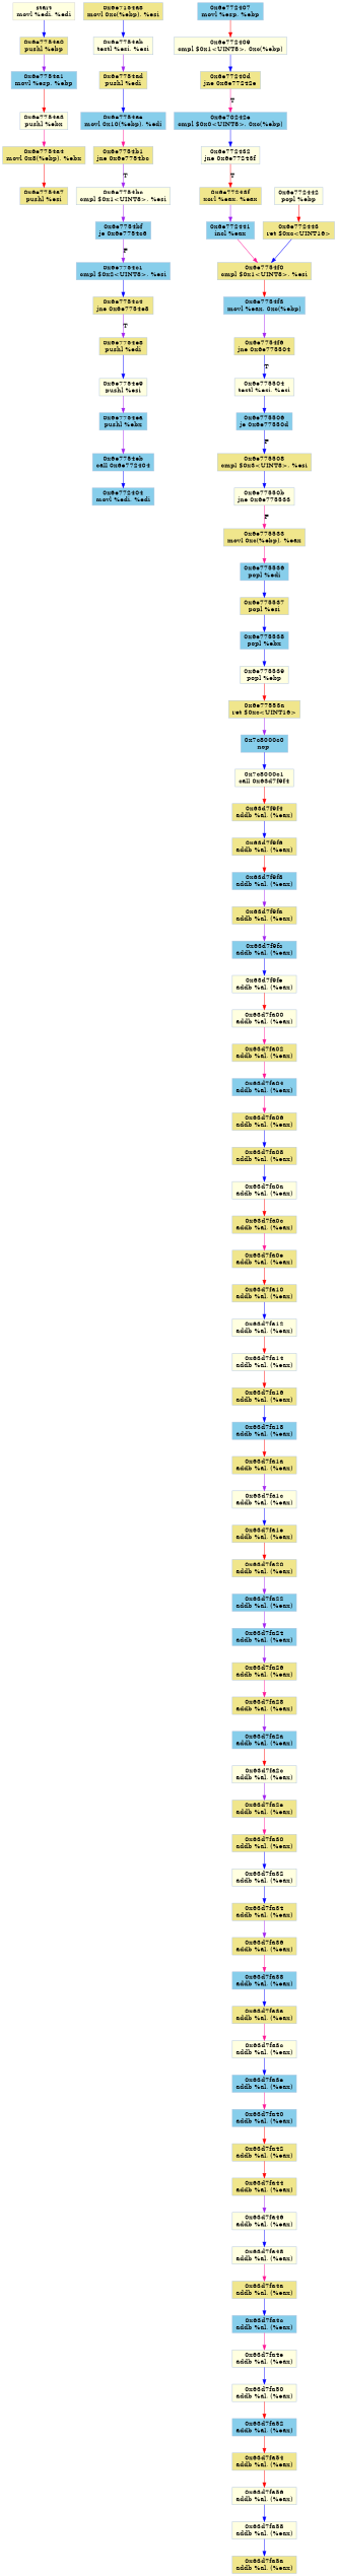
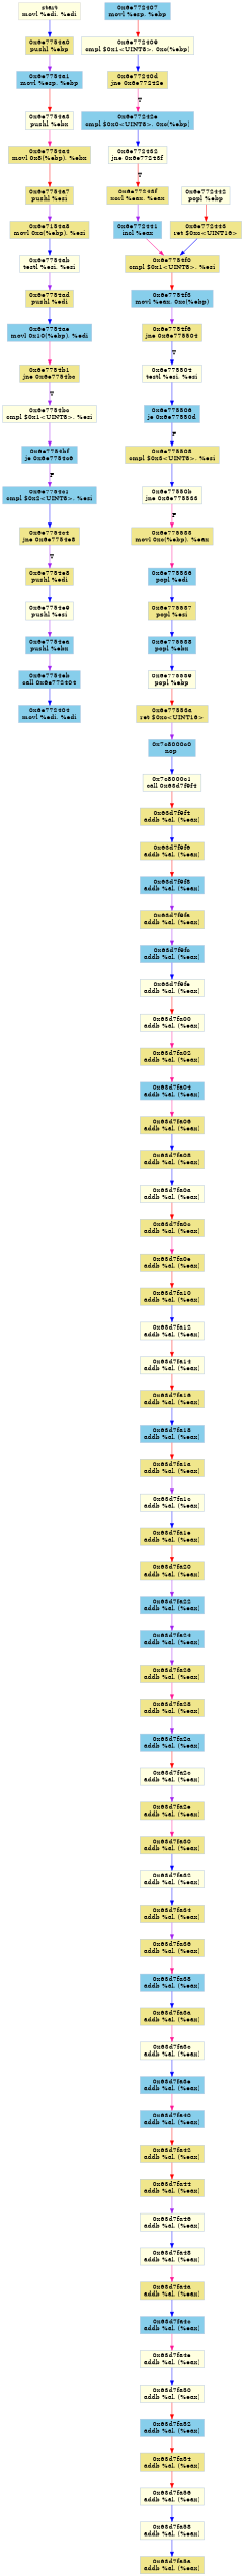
  digraph {
    node [color=lightsteelblue fillcolor=khaki shape=rectangle style=filled]
    edge [color=blue]
    n1 [color=lightgrey fillcolor=lightyellow label="start\nmovl %edi, %edi"]
    n2 [label="0x6e7754a0\npushl %ebp"]
    n3 [fillcolor=skyblue label="0x6e7754a1\nmovl %esp, %ebp"]
    n4 [fillcolor=lightyellow label="0x6e7754a3\npushl %ebx"]
    n5 [label="0x6e7754a4\nmovl 0x8(%ebp), %ebx"]
    n6 [label="0x6e7754a7\npushl %esi"]
    n7 [label="0x6e7154a8\nmovl 0xc(%ebp), %esi"]
    n8 [fillcolor=lightyellow label="0x6e7754ab\ntestl %esi, %esi"]
    n9 [label="0x6e7754ad\npushl %edi"]
    n10 [fillcolor=skyblue label="0x6e7754ae\nmovl 0x10(%ebp), %edi"]
    n11 [label="0x6e7754b1\njne 0x6e7754bc"]
    n12 [fillcolor=lightyellow label="0x6e7754bc\ncmpl $0x1<UINT8>, %esi"]
    n13 [fillcolor=skyblue label="0x6e7754bf\nje 0x6e7754c6"]
    n14 [fillcolor=skyblue label="0x6e7754c1\ncmpl $0x2<UINT8>, %esi"]
    n15 [label="0x6e7754c4\njne 0x6e7754e8"]
    n16 [label="0x6e7754e8\npushl %edi"]
    n17 [fillcolor=lightyellow label="0x6e7754e9\npushl %esi"]
    n18 [fillcolor=skyblue label="0x6e7754ea\npushl %ebx"]
    n19 [fillcolor=skyblue label="0x6e7754eb\ncall 0x6e772404"]
    n20 [fillcolor=skyblue label="0x6e772404\nmovl %edi, %edi"]
    n21 [fillcolor=skyblue label="0x6e772407\nmovl %esp, %ebp"]
    n22 [fillcolor=lightyellow label="0x6e772409\ncmpl $0x1<UINT8>, 0xc(%ebp)"]
    n23 [label="0x6e77240d\njne 0x6e77242e"]
-   n24 [fillcolor=skyblue label="0x6e70242e\ncmpl $0x0<UINT8>, 0xc(%ebp)"]
+   n24 [fillcolor=skyblue label="0x6e77242e\ncmpl $0x0<UINT8>, 0xc(%ebp)"]
    n25 [fillcolor=lightyellow label="0x6e772432\njne 0x6e77243f"]
    n26 [label="0x6e77243f\nxorl %eax, %eax"]
    n27 [fillcolor=skyblue label="0x6e772441\nincl %eax"]
    n28 [label="0x6e7754f0\ncmpl $0x1<UINT8>, %esi"]
    n29 [fillcolor=lightyellow label="0x6e772442\npopl %ebp"]
    n30 [label="0x6e772443\nret $0xc<UINT16>"]
    n31 [fillcolor=skyblue label="0x6e7754f3\nmovl %eax, 0xc(%ebp)"]
    n32 [label="0x6e7754f6\njne 0x6e775504"]
    n33 [fillcolor=lightyellow label="0x6e775504\ntestl %esi, %esi"]
    n34 [fillcolor=skyblue label="0x6e775506\nje 0x6e77550d"]
    n35 [label="0x6e775508\ncmpl $0x3<UINT8>, %esi"]
    n36 [fillcolor=lightyellow label="0x6e77550b\njne 0x6e775533"]
    n37 [label="0x6e775533\nmovl 0xc(%ebp), %eax"]
    n38 [fillcolor=skyblue label="0x6e775536\npopl %edi"]
    n39 [label="0x6e775537\npopl %esi"]
    n40 [fillcolor=skyblue label="0x6e775538\npopl %ebx"]
    n41 [fillcolor=lightyellow label="0x6e775539\npopl %ebp"]
    n42 [label="0x6e77553a\nret $0xc<UINT16>"]
    n43 [fillcolor=skyblue label="0x7c8000c0\nnop "]
    n44 [fillcolor=lightyellow label="0x7c8000c1\ncall 0x63d7f9f4"]
    n45 [label="0x63d7f9f4\naddb %al, (%eax)"]
    n46 [label="0x63d7f9f6\naddb %al, (%eax)"]
    n47 [fillcolor=skyblue label="0x63d7f9f8\naddb %al, (%eax)"]
    n48 [label="0x63d7f9fa\naddb %al, (%eax)"]
    n49 [fillcolor=skyblue label="0x63d7f9fc\naddb %al, (%eax)"]
    n50 [fillcolor=lightyellow label="0x63d7f9fe\naddb %al, (%eax)"]
    n51 [fillcolor=lightyellow label="0x63d7fa00\naddb %al, (%eax)"]
    n52 [label="0x63d7fa02\naddb %al, (%eax)"]
    n53 [fillcolor=skyblue label="0x63d7fa04\naddb %al, (%eax)"]
    n54 [label="0x63d7fa06\naddb %al, (%eax)"]
    n55 [label="0x63d7fa08\naddb %al, (%eax)"]
    n56 [fillcolor=lightyellow label="0x63d7fa0a\naddb %al, (%eax)"]
    n57 [label="0x63d7fa0c\naddb %al, (%eax)"]
    n58 [label="0x63d7fa0e\naddb %al, (%eax)"]
    n59 [label="0x63d7fa10\naddb %al, (%eax)"]
    n60 [fillcolor=lightyellow label="0x63d7fa12\naddb %al, (%eax)"]
    n61 [fillcolor=lightyellow label="0x63d7fa14\naddb %al, (%eax)"]
    n62 [label="0x63d7fa16\naddb %al, (%eax)"]
    n63 [fillcolor=skyblue label="0x63d7fa18\naddb %al, (%eax)"]
    n64 [label="0x63d7fa1a\naddb %al, (%eax)"]
    n65 [fillcolor=lightyellow label="0x63d7fa1c\naddb %al, (%eax)"]
    n66 [label="0x63d7fa1e\naddb %al, (%eax)"]
    n67 [label="0x63d7fa20\naddb %al, (%eax)"]
    n68 [fillcolor=skyblue label="0x63d7fa22\naddb %al, (%eax)"]
    n69 [fillcolor=skyblue label="0x63d7fa24\naddb %al, (%eax)"]
    n70 [label="0x63d7fa26\naddb %al, (%eax)"]
    n71 [label="0x63d7fa28\naddb %al, (%eax)"]
    n72 [fillcolor=skyblue label="0x63d7fa2a\naddb %al, (%eax)"]
    n73 [fillcolor=lightyellow label="0x63d7fa2c\naddb %al, (%eax)"]
    n74 [label="0x63d7fa2e\naddb %al, (%eax)"]
    n75 [label="0x63d7fa30\naddb %al, (%eax)"]
    n76 [fillcolor=lightyellow label="0x63d7fa32\naddb %al, (%eax)"]
    n77 [label="0x63d7fa34\naddb %al, (%eax)"]
    n78 [label="0x63d7fa36\naddb %al, (%eax)"]
    n79 [fillcolor=skyblue label="0x63d7fa38\naddb %al, (%eax)"]
    n80 [label="0x63d7fa3a\naddb %al, (%eax)"]
    n81 [fillcolor=lightyellow label="0x63d7fa3c\naddb %al, (%eax)"]
    n82 [fillcolor=skyblue label="0x63d7fa3e\naddb %al, (%eax)"]
    n83 [fillcolor=skyblue label="0x63d7fa40\naddb %al, (%eax)"]
    n84 [label="0x63d7fa42\naddb %al, (%eax)"]
    n85 [label="0x63d7fa44\naddb %al, (%eax)"]
    n86 [fillcolor=lightyellow label="0x63d7fa46\naddb %al, (%eax)"]
    n87 [fillcolor=lightyellow label="0x63d7fa48\naddb %al, (%eax)"]
    n88 [label="0x63d7fa4a\naddb %al, (%eax)"]
    n89 [fillcolor=skyblue label="0x63d7fa4c\naddb %al, (%eax)"]
    n90 [fillcolor=lightyellow label="0x63d7fa4e\naddb %al, (%eax)"]
    n91 [fillcolor=lightyellow label="0x63d7fa50\naddb %al, (%eax)"]
    n92 [fillcolor=skyblue label="0x63d7fa52\naddb %al, (%eax)"]
    n93 [label="0x63d7fa54\naddb %al, (%eax)"]
    n94 [fillcolor=lightyellow label="0x63d7fa56\naddb %al, (%eax)"]
    n95 [fillcolor=lightyellow label="0x63d7fa58\naddb %al, (%eax)"]
    n96 [label="0x63d7fa5a\naddb %al, (%eax)"]
    n1 -> n2
    n2 -> n3 [color=purple]
    n3 -> n4 [color=red]
    n4 -> n5 [color=deeppink]
    n5 -> n6 [color=red]
+   n6 -> n7 [color=purple]
    n7 -> n8
    n8 -> n9 [color=purple]
    n9 -> n10
    n10 -> n11 [color=deeppink]
    n11 -> n12 [color=purple label=T]
    n12 -> n13 [color=purple]
    n13 -> n14 [color=purple label=F]
    n14 -> n15
    n15 -> n16 [color=purple label=T]
    n16 -> n17
    n17 -> n18 [color=purple]
    n18 -> n19 [color=purple]
    n19 -> n20
    n21 -> n22 [color=red]
    n22 -> n23
    n23 -> n24 [color=deeppink label=T]
    n24 -> n25
    n25 -> n26 [color=red label=T]
    n26 -> n27 [color=purple]
    n27 -> n28 [color=deeppink]
    n28 -> n31 [color=red]
    n29 -> n30 [color=red]
    n30 -> n28
    n31 -> n32 [color=purple]
    n32 -> n33 [label=T]
    n33 -> n34
    n34 -> n35 [label=F]
    n35 -> n36
    n36 -> n37 [color=deeppink label=F]
    n37 -> n38 [color=deeppink]
    n38 -> n39
    n39 -> n40
    n40 -> n41
    n41 -> n42 [color=red]
    n42 -> n43 [color=purple]
    n43 -> n44
    n44 -> n45 [color=red]
    n45 -> n46
    n46 -> n47 [color=red]
    n47 -> n48 [color=purple]
    n48 -> n49 [color=purple]
    n49 -> n50
    n50 -> n51 [color=red]
    n51 -> n52 [color=deeppink]
    n52 -> n53 [color=deeppink]
    n53 -> n54 [color=deeppink]
    n54 -> n55
    n55 -> n56
    n56 -> n57 [color=red]
    n57 -> n58 [color=deeppink]
    n58 -> n59 [color=red]
    n59 -> n60
    n60 -> n61 [color=red]
    n61 -> n62 [color=red]
    n62 -> n63
    n63 -> n64 [color=red]
    n64 -> n65 [color=purple]
    n65 -> n66
    n66 -> n67 [color=red]
    n67 -> n68 [color=purple]
    n68 -> n69 [color=purple]
    n69 -> n70 [color=purple]
    n70 -> n71 [color=deeppink]
    n71 -> n72 [color=purple]
    n72 -> n73 [color=red]
    n73 -> n74 [color=purple]
    n74 -> n75 [color=deeppink]
    n75 -> n76
    n76 -> n77
    n77 -> n78 [color=purple]
    n78 -> n79 [color=deeppink]
    n79 -> n80
    n80 -> n81 [color=deeppink]
    n81 -> n82
    n82 -> n83 [color=deeppink]
    n83 -> n84 [color=red]
    n84 -> n85 [color=red]
    n85 -> n86 [color=purple]
    n86 -> n87
    n87 -> n88 [color=deeppink]
    n88 -> n89
    n89 -> n90 [color=deeppink]
    n90 -> n91
    n91 -> n92 [color=red]
    n92 -> n93 [color=red]
    n93 -> n94 [color=red]
    n94 -> n95
    n95 -> n96
  }
